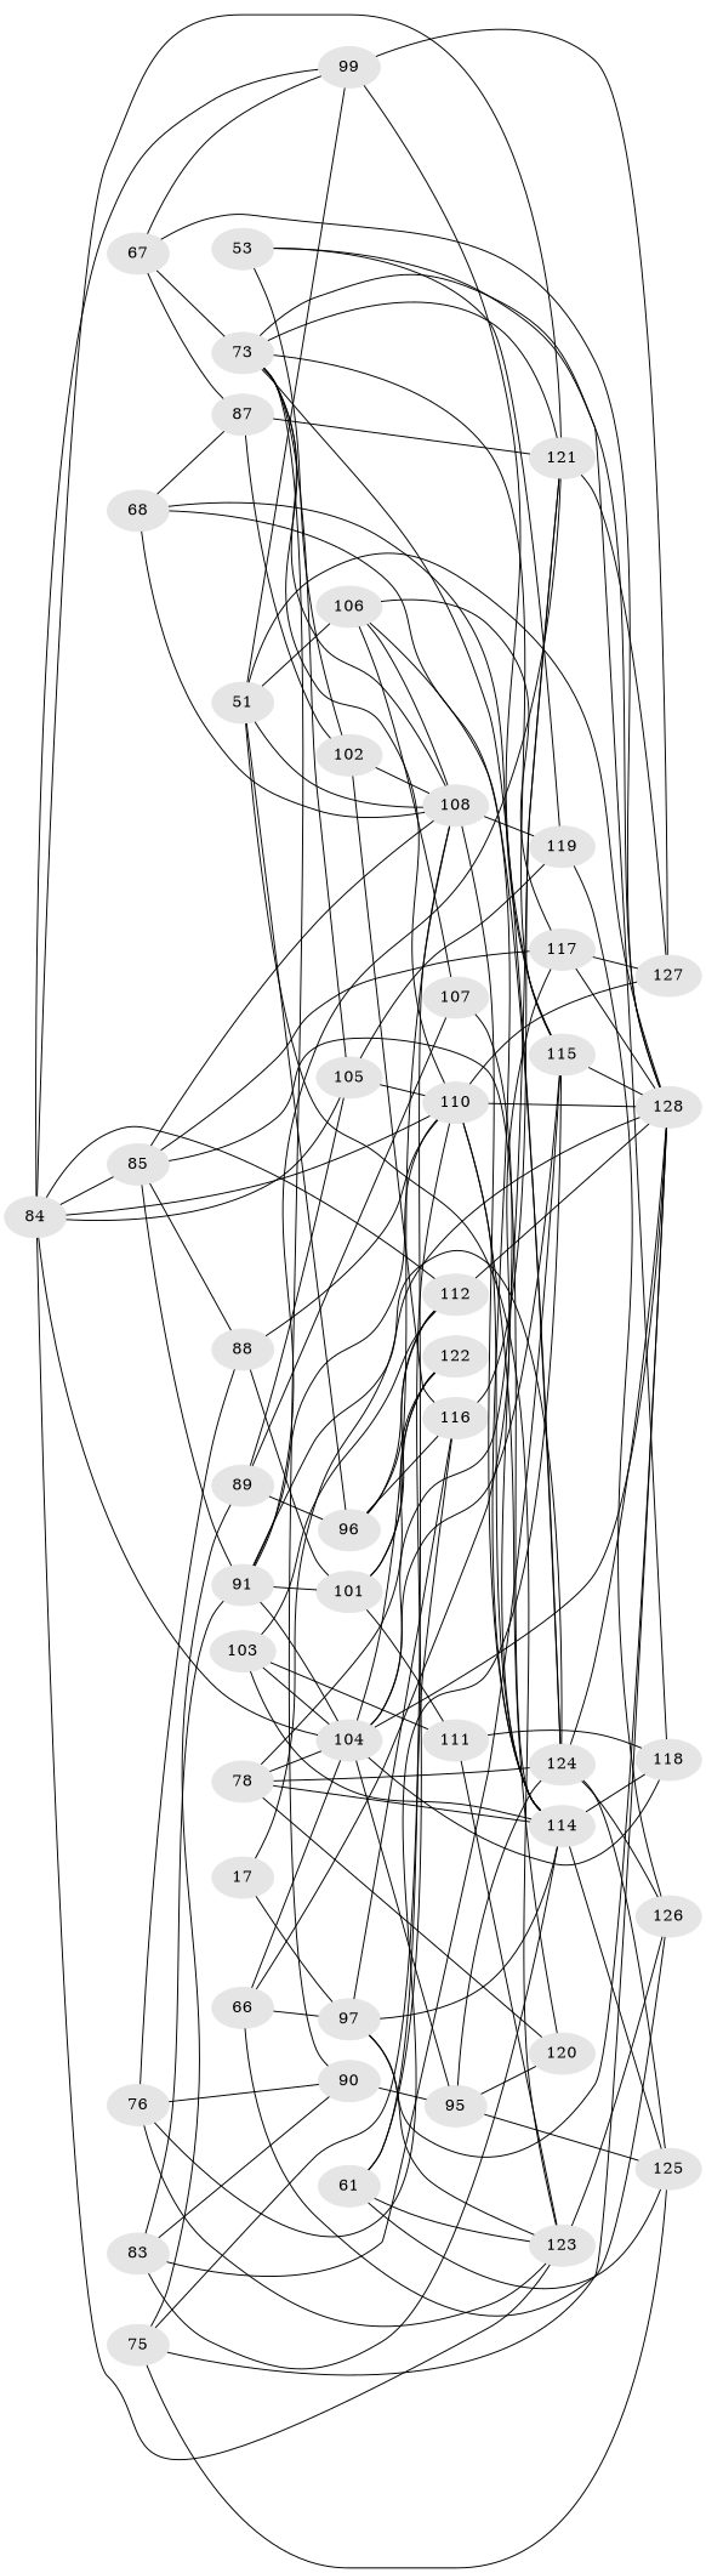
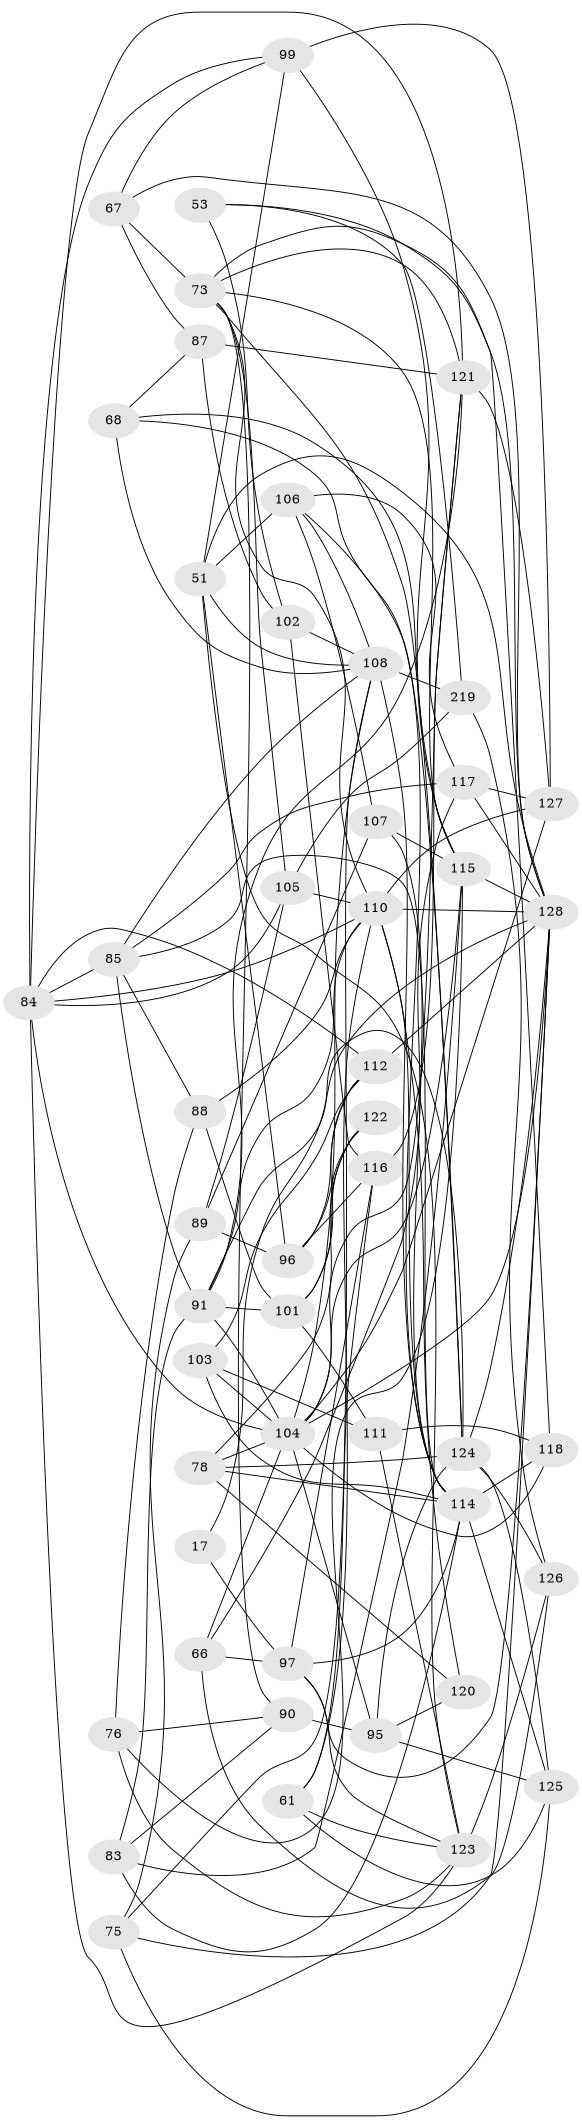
  graph {
    rankdir=LR
    node [color=gray90 style=filled]
    97 [super="+13+70"]
    128 [super="+28+98"]
    123 [super="+35+63"]
    116 [super="+100"]
    114 [super="+113+109+80"]
    17
    51 [super="+48"]
    96 [super="+46"]
    99 [super="+42"]
    106 [super="+56"]
    108 [super="+3+60+71+86"]
    122
    112 [super="+41"]
    115 [super="+19+55+57"]
    127 [super="+81"]
    124 [super="+10+94+58"]
    117 [super="+49"]
    107
-   119
+   119 [label=219]
    126
    53
    102
    84 [super="+12+40+79"]
    110 [super="+24+62+64+74"]
    104 [super="+25+82"]
    105 [super="+44"]
    121 [super="+16+18+39"]
    85 [super="+47"]
    125 [super="+92"]
    120
    61
    66
    118
    95 [super="+65"]
    73 [super="+72"]
    90
    67
    87
    68
    75
    89
    76
    88
    101 [super="+77"]
    78 [super="+59+36"]
    83
    91 [super="+38+45"]
    111
    103
    97 -- 128
    97 -- 123
    97 -- 116
    97 -- 114 [weight=2]
    123 -- 126
    116 -- 121 [weight=2]
    114 -- 125 [weight=2]
    114 -- 118
    17 -- 97 [weight=2]
    17 -- 128 [weight=2]
    51 -- 128 [weight=2]
    51 -- 123
    51 -- 96 [weight=2]
    51 -- 99
    51 -- 106
    51 -- 108
    96 -- 116
    96 -- 122
    96 -- 112
    99 -- 115
    99 -- 127
    106 -- 108
    106 -- 124
    106 -- 117
    106 -- 107
    108 -- 114
    108 -- 119
    112 -- 128
    115 -- 128 [weight=2]
    124 -- 128 [weight=2]
    124 -- 126
    124 -- 125
    117 -- 128
    117 -- 127 [weight=2]
    107 -- 114
+   107 -- 115
    119 -- 126
    53 -- 128 [weight=2]
    53 -- 119
    53 -- 102
    102 -- 116
    102 -- 108
    84 -- 123 [weight=2]
    84 -- 99 [weight=2]
    84 -- 112 [weight=2]
    84 -- 110 [weight=3]
    84 -- 104
    84 -- 105
    84 -- 121
    84 -- 85
    110 -- 128 [weight=3]
    110 -- 114 [weight=4]
    110 -- 127 [weight=3]
    110 -- 120
    104 -- 128
    104 -- 108
    104 -- 115 [weight=2]
+   104 -- 127
    104 -- 121 [weight=3]
    104 -- 118
    104 -- 95
    105 -- 119
    105 -- 110 [weight=2]
    121 -- 127
    85 -- 114
    85 -- 108
    85 -- 117
    85 -- 88
    85 -- 91
    61 -- 123
    61 -- 116
    61 -- 110
    61 -- 125
    66 -- 97
    66 -- 117
    66 -- 126
    66 -- 104
    95 -- 124 [weight=3]
    95 -- 125
    95 -- 120
-   73 -- 108 [weight=3]
    73 -- 115 [weight=2]
    73 -- 124
    73 -- 110
    73 -- 105
    73 -- 121
    73 -- 118
    73 -- 90
    90 -- 95
    67 -- 128
    67 -- 99
    67 -- 73
    67 -- 87
    87 -- 102
    87 -- 121
    68 -- 114
    68 -- 108
    68 -- 115
    68 -- 87
    75 -- 128
    75 -- 108
    75 -- 125
    75 -- 89
    89 -- 96
    89 -- 107
    89 -- 105
    76 -- 123
    76 -- 115
    76 -- 90
    76 -- 88
    88 -- 110
    88 -- 101
    101 -- 122
    101 -- 112
    101 -- 111
    78 -- 114
    78 -- 122 [weight=2]
    78 -- 124 [weight=2]
    78 -- 104 [weight=2]
    78 -- 120
    83 -- 114
    83 -- 115
    83 -- 90
    83 -- 91
    91 -- 124
    91 -- 110
    91 -- 104
    91 -- 121
    91 -- 101 [weight=2]
    111 -- 123
    111 -- 118
    103 -- 114
    103 -- 112
    103 -- 104
    103 -- 111
  }
